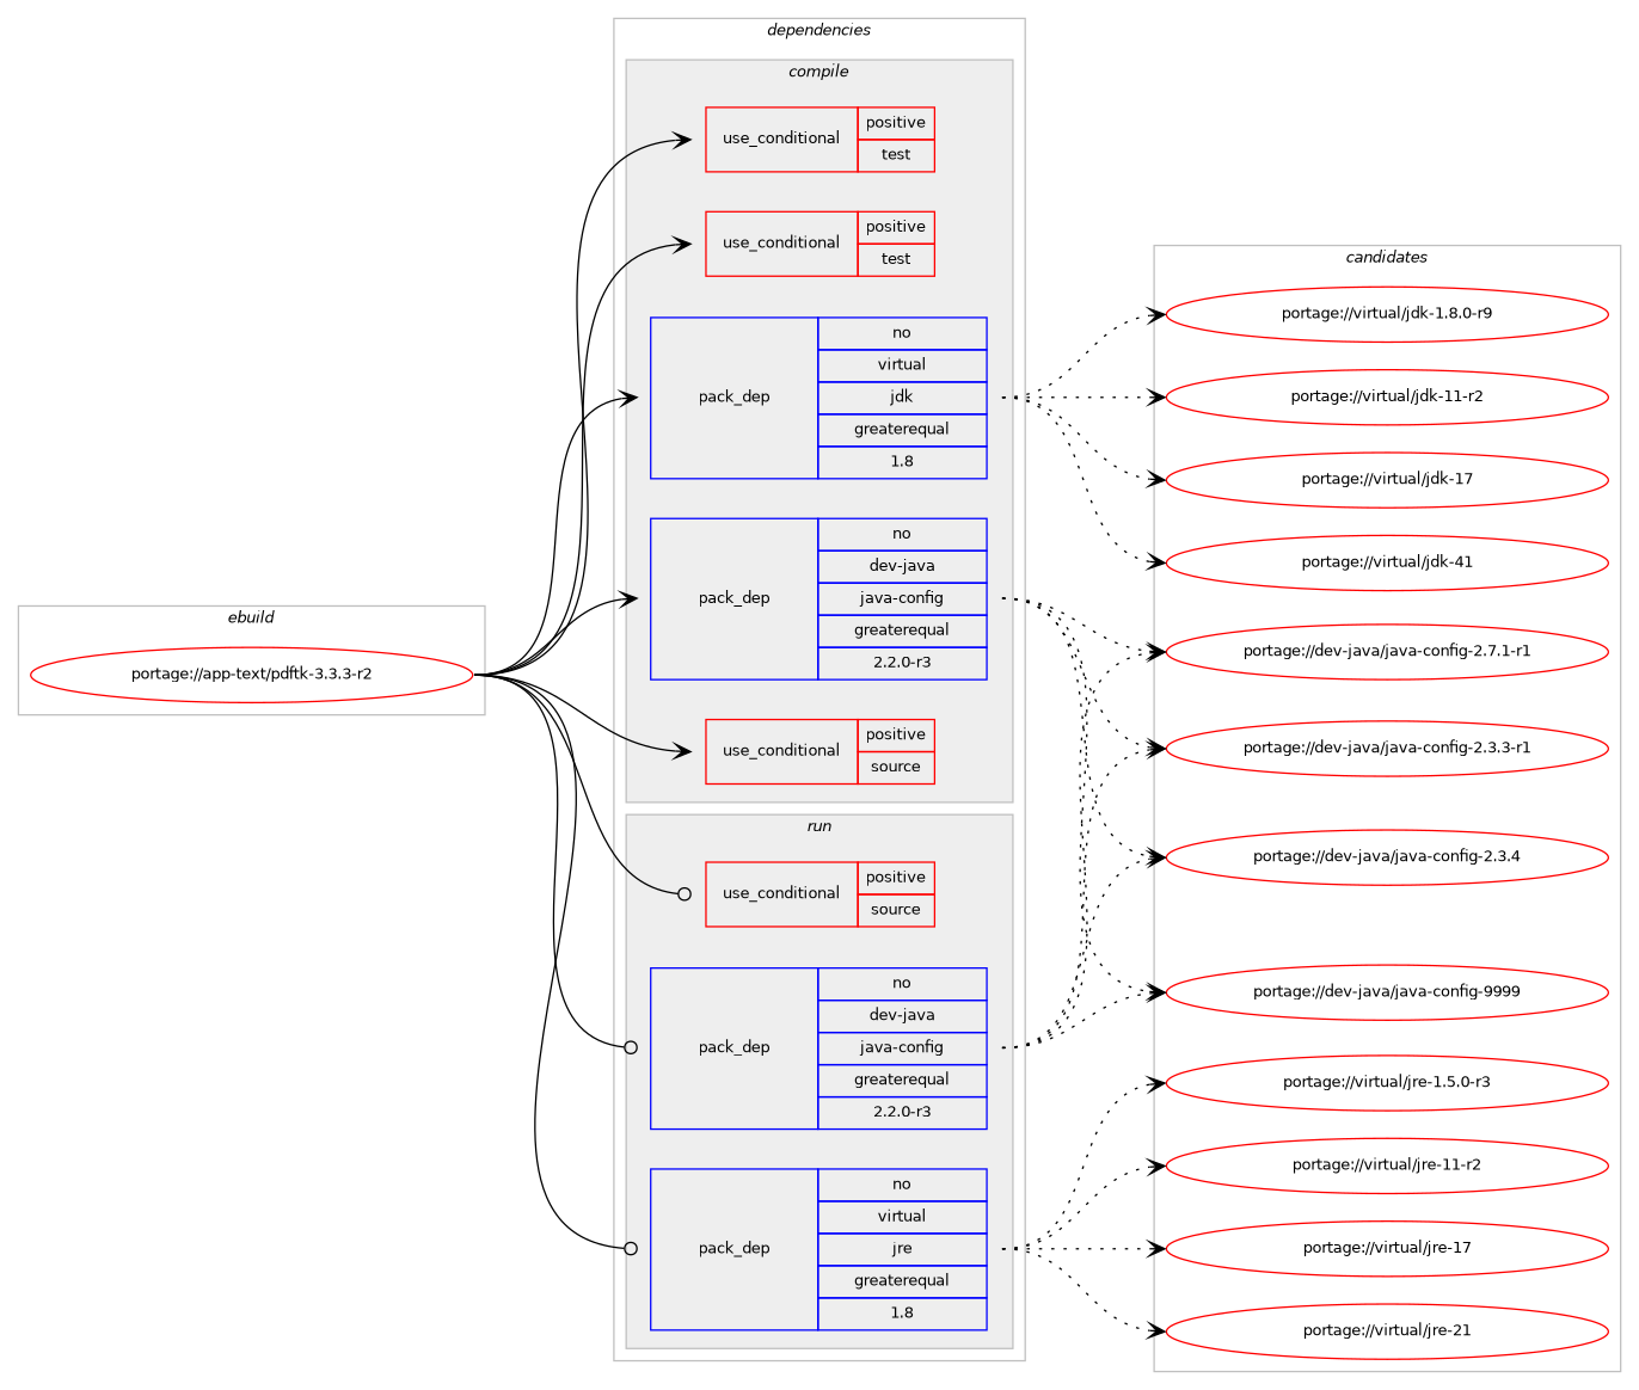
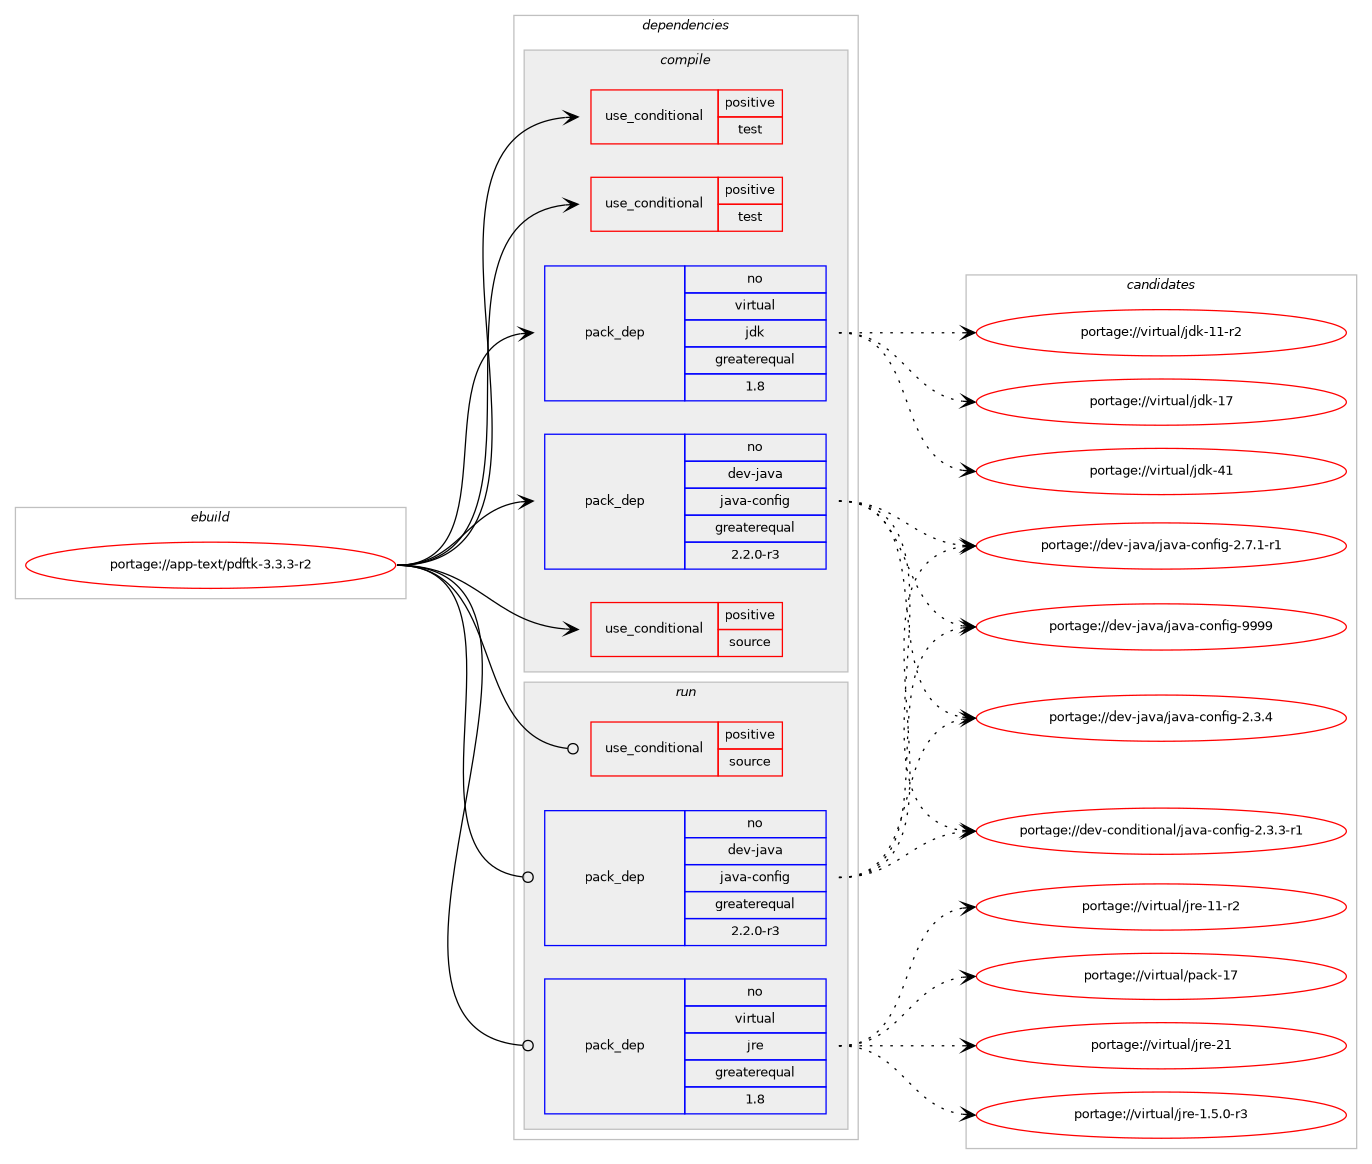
  digraph {
    compound=true
    concentrate=true
    fontname=Helvetica
    fontsize=10
    newrank=true
    rankdir=LR
    ranksep=1.5
    node [color=red fontname=Helvetica fontsize=10]
    edge [arrowhead=vee headport=w style=dotted tailport=e weight=100]
    n1 [label="portage://app-text/pdftk-3.3.3-r2" width=4]
    n2 [label=<<TABLE BORDER="0" CELLBORDER="1" CELLSPACING="0" CELLPADDING="4"><TR><TD ROWSPAN="3" CELLPADDING="10">use_conditional</TD></TR><TR><TD>positive</TD></TR><TR><TD>source</TD></TR></TABLE>> shape=none]
    n3 [label=<<TABLE BORDER="0" CELLBORDER="1" CELLSPACING="0" CELLPADDING="4"><TR><TD ROWSPAN="3" CELLPADDING="10">use_conditional</TD></TR><TR><TD>positive</TD></TR><TR><TD>test</TD></TR></TABLE>> shape=none]
    n4 [label=<<TABLE BORDER="0" CELLBORDER="1" CELLSPACING="0" CELLPADDING="4"><TR><TD ROWSPAN="3" CELLPADDING="10">use_conditional</TD></TR><TR><TD>positive</TD></TR><TR><TD>test</TD></TR></TABLE>> shape=none]
    n5 [color=blue label=<<TABLE BORDER="0" CELLBORDER="1" CELLSPACING="0" CELLPADDING="4" WIDTH="220"><TR><TD ROWSPAN="6" CELLPADDING="30">pack_dep</TD></TR><TR><TD WIDTH="110">no</TD></TR><TR><TD>dev-java</TD></TR><TR><TD>java-config</TD></TR><TR><TD>greaterequal</TD></TR><TR><TD>2.2.0-r3</TD></TR></TABLE>> shape=none]
    n6 [color=blue label=<<TABLE BORDER="0" CELLBORDER="1" CELLSPACING="0" CELLPADDING="4" WIDTH="220"><TR><TD ROWSPAN="6" CELLPADDING="30">pack_dep</TD></TR><TR><TD WIDTH="110">no</TD></TR><TR><TD>virtual</TD></TR><TR><TD>jdk</TD></TR><TR><TD>greaterequal</TD></TR><TR><TD>1.8</TD></TR></TABLE>> shape=none]
    n7 [label=<<TABLE BORDER="0" CELLBORDER="1" CELLSPACING="0" CELLPADDING="4"><TR><TD ROWSPAN="3" CELLPADDING="10">use_conditional</TD></TR><TR><TD>positive</TD></TR><TR><TD>source</TD></TR></TABLE>> shape=none]
    n8 [color=blue label=<<TABLE BORDER="0" CELLBORDER="1" CELLSPACING="0" CELLPADDING="4" WIDTH="220"><TR><TD ROWSPAN="6" CELLPADDING="30">pack_dep</TD></TR><TR><TD WIDTH="110">no</TD></TR><TR><TD>dev-java</TD></TR><TR><TD>java-config</TD></TR><TR><TD>greaterequal</TD></TR><TR><TD>2.2.0-r3</TD></TR></TABLE>> shape=none]
    n9 [color=blue label=<<TABLE BORDER="0" CELLBORDER="1" CELLSPACING="0" CELLPADDING="4" WIDTH="220"><TR><TD ROWSPAN="6" CELLPADDING="30">pack_dep</TD></TR><TR><TD WIDTH="110">no</TD></TR><TR><TD>virtual</TD></TR><TR><TD>jre</TD></TR><TR><TD>greaterequal</TD></TR><TR><TD>1.8</TD></TR></TABLE>> shape=none]
    n10 [label="portage://dev-java/java-config-2.7.1-r1" width=4]
-   n11 [label="portage://dev-java/java-config-2.3.3-r1" width=4]
+   n11 [label="portage://dev-conditional/java-config-2.3.3-r1" width=4]
    n12 [label="portage://dev-java/java-config-2.3.4" width=4]
    n13 [label="portage://dev-java/java-config-9999" width=4]
-   n14 [label="portage://virtual/jdk-1.8.0-r9" width=4]
    n15 [label="portage://virtual/jdk-11-r2" width=4]
    n16 [label="portage://virtual/jdk-17" width=4]
    n17 [label="portage://virtual/jdk-41" width=4]
    n18 [label="portage://virtual/jre-1.5.0-r3" width=4]
    n19 [label="portage://virtual/jre-11-r2" width=4]
-   n20 [label="portage://virtual/jre-17" width=4]
+   n20 [label="portage://virtual/pack-17" width=4]
    n21 [label="portage://virtual/jre-21" width=4]
    subgraph cluster_1 {
      color=gray
      label=<<i>ebuild</i>>
      rank=same
      n1
    }
    subgraph cluster_2 {
      color=gray
      label=<<i>dependencies</i>>
      subgraph cluster_3 {
        color=gray
        fillcolor="#eeeeee"
        label=<<i>compile</i>>
        style=filled
        subgraph sub_4 {
          color=gray
          fillcolor="#eeeeee"
          label=<<i>compile</i>>
          style=filled
          n2
        }
        subgraph sub_5 {
          color=gray
          fillcolor="#eeeeee"
          label=<<i>compile</i>>
          style=filled
          n3
        }
        subgraph sub_6 {
          color=gray
          fillcolor="#eeeeee"
          label=<<i>compile</i>>
          style=filled
          n4
        }
        subgraph sub_7 {
          color=gray
          fillcolor="#eeeeee"
          label=<<i>compile</i>>
          style=filled
          n5
        }
        subgraph sub_8 {
          color=gray
          fillcolor="#eeeeee"
          label=<<i>compile</i>>
          style=filled
          n6
        }
      }
      subgraph cluster_9 {
        color=gray
        fillcolor="#eeeeee"
        label=<<i>compile and run</i>>
        style=filled
      }
      subgraph cluster_10 {
        color=gray
        fillcolor="#eeeeee"
        label=<<i>run</i>>
        style=filled
        subgraph sub_11 {
          color=gray
          fillcolor="#eeeeee"
          label=<<i>run</i>>
          style=filled
          n7
        }
        subgraph sub_12 {
          color=gray
          fillcolor="#eeeeee"
          label=<<i>run</i>>
          style=filled
          n8
        }
        subgraph sub_13 {
          color=gray
          fillcolor="#eeeeee"
          label=<<i>run</i>>
          style=filled
          n9
        }
      }
    }
    subgraph cluster_14 {
      color=gray
      label=<<i>candidates</i>>
      rank=same
      subgraph sub_15 {
        color=black
        label=<<i>candidates</i>>
        nodesep=1
        rank=same
        n10
        n11
        n12
        n13
      }
      subgraph sub_16 {
        color=black
        label=<<i>candidates</i>>
        nodesep=1
        rank=same
-       n14
        n15
        n16
        n17
      }
      subgraph sub_17 {
        color=black
        label=<<i>candidates</i>>
        nodesep=1
        rank=same
        n10
        n11
        n12
        n13
      }
      subgraph sub_18 {
        color=black
        label=<<i>candidates</i>>
        nodesep=1
        rank=same
        n18
        n19
        n20
        n21
      }
    }
    n1 -> n2 [style=solid weight=20]
    n1 -> n3 [style=solid weight=20]
    n1 -> n4 [style=solid weight=20]
    n1 -> n5 [style=solid weight=20]
    n1 -> n6 [style=solid weight=20]
    n1 -> n7 [arrowhead=odot style=solid weight=20]
    n1 -> n8 [arrowhead=odot style=solid weight=20]
    n1 -> n9 [arrowhead=odot style=solid weight=20]
    n5 -> n10
    n5 -> n11
    n5 -> n12
    n5 -> n13
-   n6 -> n14
    n6 -> n15
    n6 -> n16
    n6 -> n17
    n8 -> n10
    n8 -> n11
    n8 -> n12
    n8 -> n13
    n9 -> n18
    n9 -> n19
    n9 -> n20
    n9 -> n21
  }
